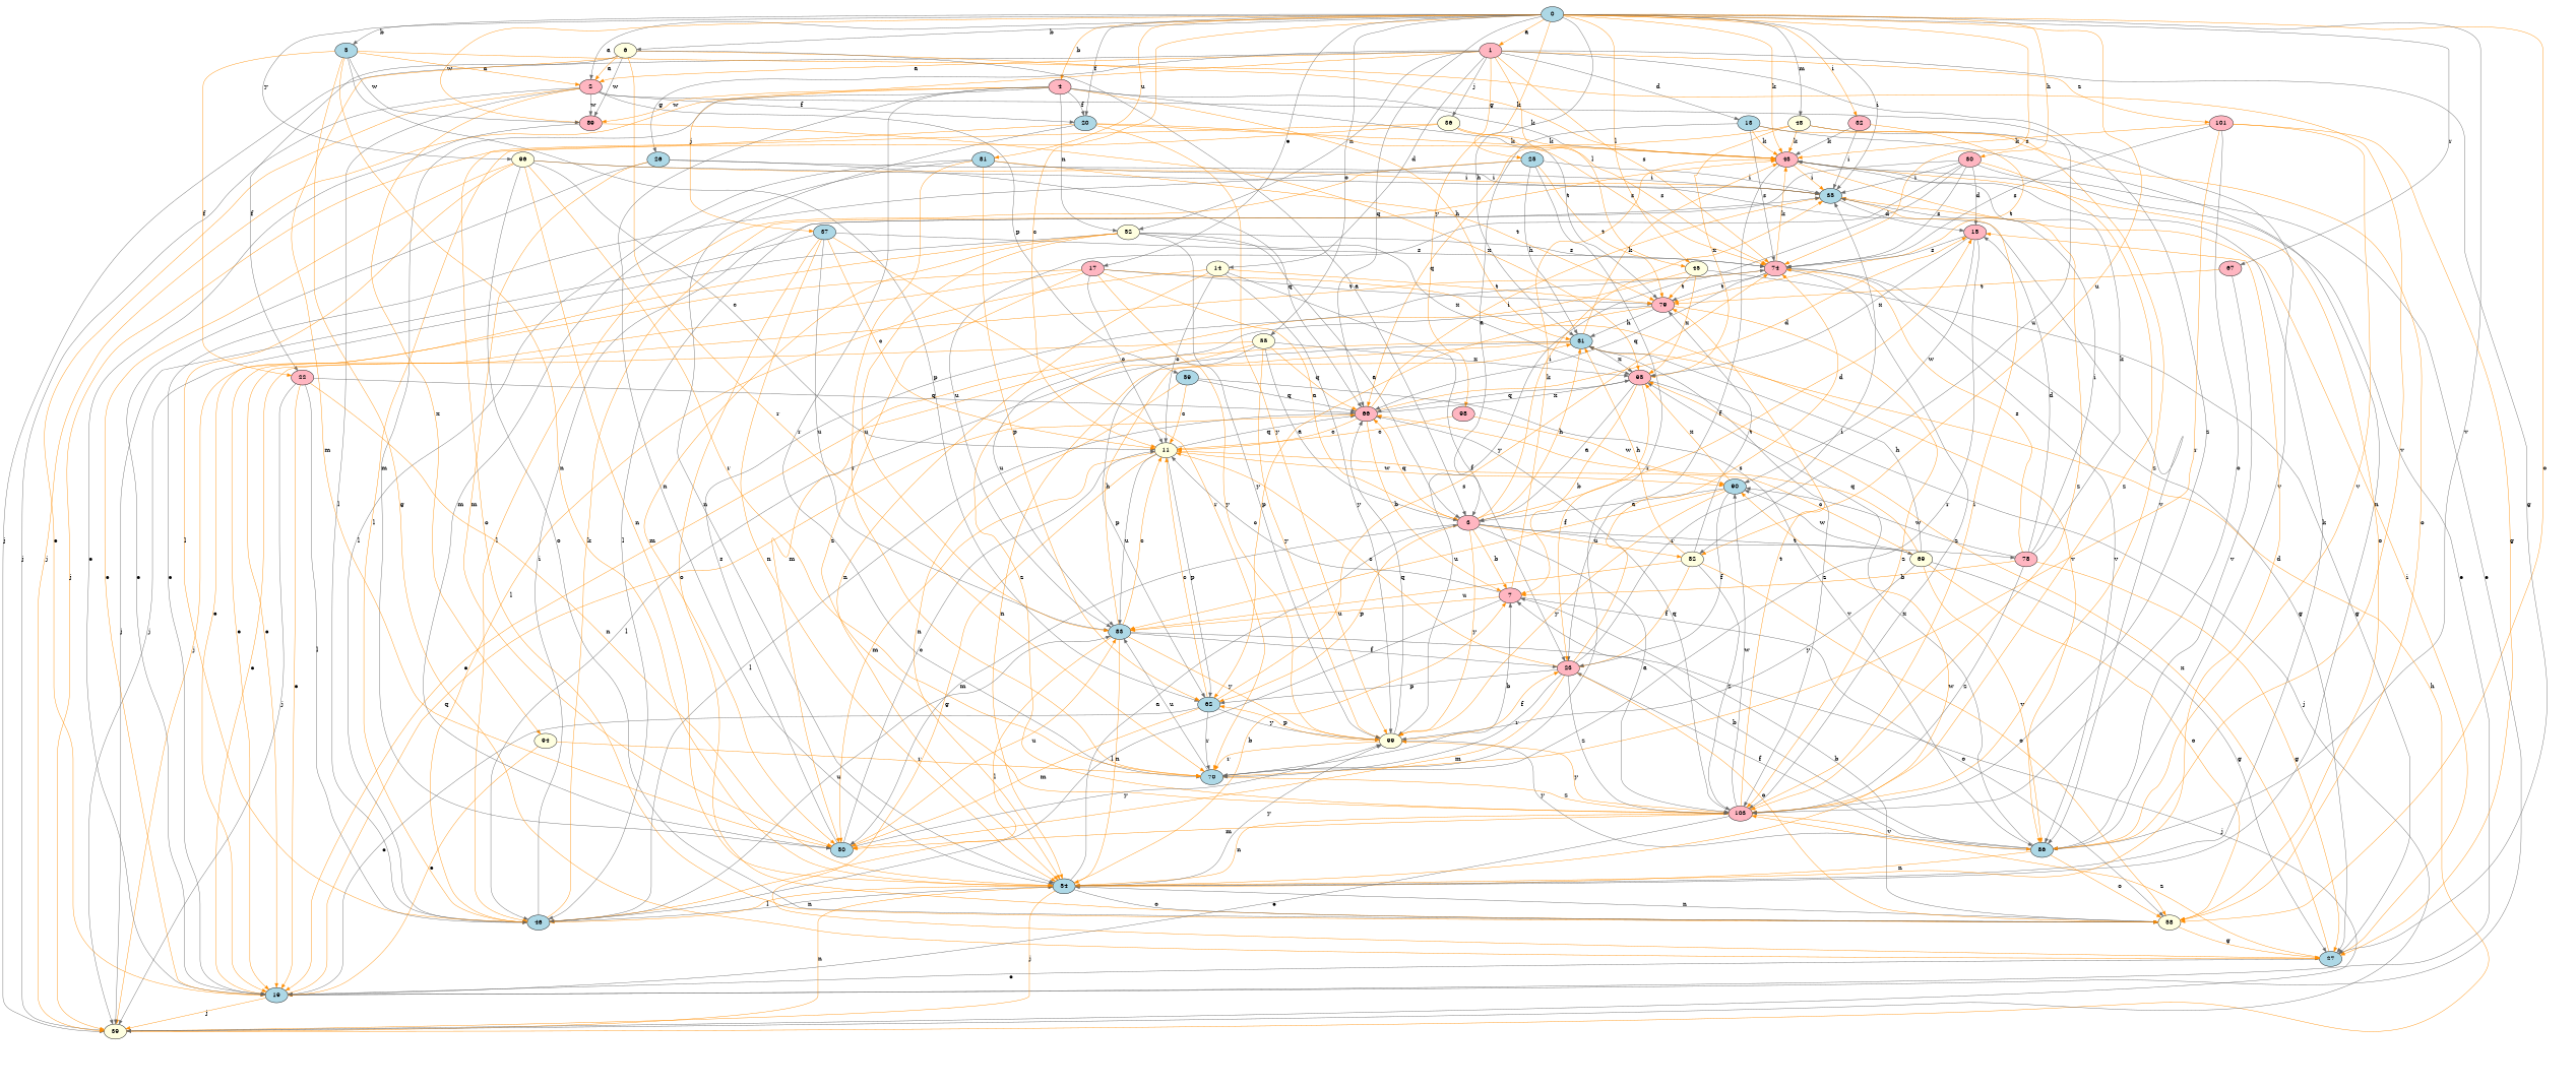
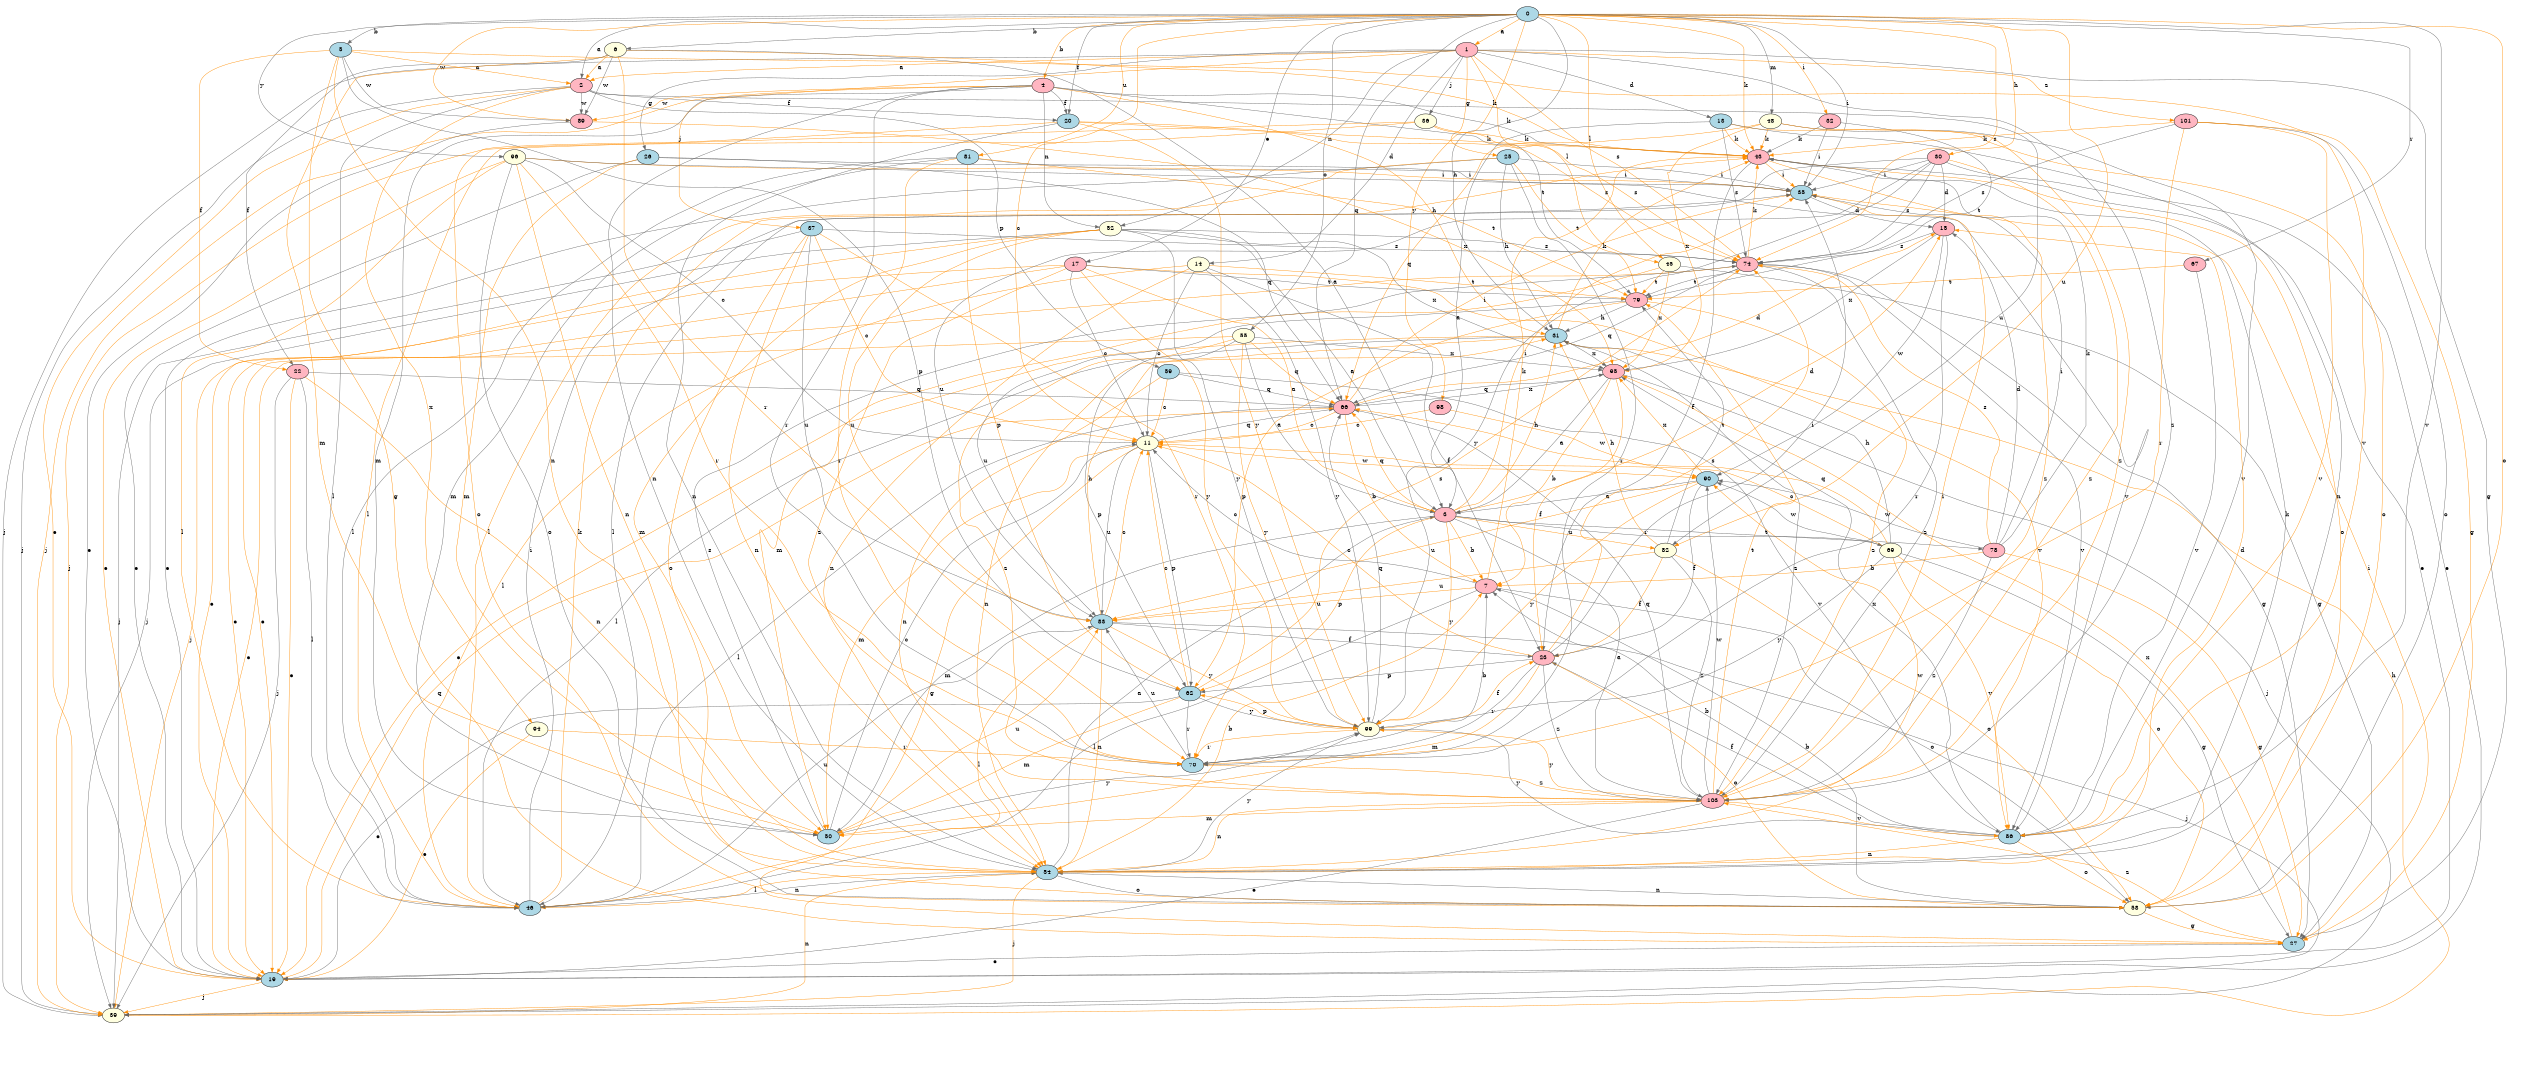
  strict digraph {
    node [fillcolor=lightpink style=filled]
    edge [color=darkorange]
    0 [fillcolor=lightblue]
    1
    2
    4
    5 [fillcolor=lightblue]
    6 [fillcolor=lightyellow]
    11 [fillcolor=lightyellow]
    17
    20 [fillcolor=lightblue]
    30
    31 [fillcolor=lightblue]
    32
    35 [fillcolor=lightblue]
    43
    45 [fillcolor=lightyellow]
    48 [fillcolor=lightyellow]
    55 [fillcolor=lightyellow]
    58 [fillcolor=lightyellow]
    66
    67
    74
    81 [fillcolor=lightblue]
    82 [fillcolor=lightyellow]
    86 [fillcolor=lightblue]
    89
    96 [fillcolor=lightyellow]
    98
    13 [fillcolor=lightblue]
    14 [fillcolor=lightyellow]
    25 [fillcolor=lightblue]
    26 [fillcolor=lightblue]
    27 [fillcolor=lightblue]
    36 [fillcolor=lightyellow]
    37 [fillcolor=lightblue]
    39 [fillcolor=lightyellow]
    52 [fillcolor=lightyellow]
    101
    103
    19 [fillcolor=lightblue]
    46 [fillcolor=lightblue]
    59 [fillcolor=lightblue]
    94 [fillcolor=lightyellow]
    50 [fillcolor=lightblue]
    54 [fillcolor=lightblue]
    70 [fillcolor=lightblue]
    79
    62 [fillcolor=lightblue]
    22
    3
    83 [fillcolor=lightblue]
    90 [fillcolor=lightblue]
    99 [fillcolor=lightyellow]
    15
    95
    23
    7
    69 [fillcolor=lightyellow]
    78
    0 -> 1 [label=a]
    0 -> 2 [color=gray40 label=a]
    0 -> 4 [label=b]
    0 -> 5 [color=gray40 label=b]
    0 -> 6 [color=gray40 label=b]
    0 -> 11 [label=c]
    0 -> 17 [color=gray40 label=e]
    0 -> 20 [color=gray40 label=f]
    0 -> 30 [label=h]
    0 -> 31 [color=gray40 label=h]
    0 -> 32 [label=i]
    0 -> 35 [color=gray40 label=i]
    0 -> 43 [label=k]
    0 -> 45 [label=l]
    0 -> 48 [color=gray40 label=m]
    0 -> 55 [color=gray40 label=o]
    0 -> 58 [label=o]
    0 -> 66 [color=gray40 label=q]
    0 -> 67 [color=gray40 label=r]
    0 -> 74 [label=s]
    0 -> 81 [label=u]
    0 -> 82 [label=u]
    0 -> 86 [color=gray40 label=v]
    0 -> 89 [label=w]
    0 -> 96 [color=gray40 label=y]
    0 -> 98 [label=y]
    1 -> 2 [label=a]
    1 -> 45 [label=l]
    1 -> 74 [label=s]
    1 -> 13 [color=gray40 label=d]
    1 -> 14 [color=gray40 label=d]
    1 -> 25 [label=g]
    1 -> 26 [color=gray40 label=g]
    1 -> 27 [color=gray40 label=g]
    1 -> 36 [color=gray40 label=j]
    1 -> 37 [label=j]
    1 -> 39 [color=gray40 label=j]
    1 -> 52 [color=gray40 label=n]
    1 -> 101 [label=z]
    1 -> 103 [color=gray40 label=z]
    2 -> 20 [color=gray40 label=f]
    2 -> 82 [color=gray40 label=u]
    2 -> 89 [color=gray40 label=w]
    2 -> 39 [color=gray40 label=j]
    2 -> 19 [label=e]
    2 -> 46 [color=gray40 label=l]
    2 -> 59 [color=gray40 label=p]
    2 -> 94 [label=x]
    4 -> 20 [color=gray40 label=f]
    4 -> 31 [label=h]
    4 -> 43 [color=gray40 label=k]
    4 -> 89 [label=w]
    4 -> 39 [label=j]
    4 -> 52 [color=gray40 label=n]
    4 -> 50 [color=gray40 label=m]
    4 -> 54 [color=gray40 label=n]
    4 -> 70 [color=gray40 label=r]
    4 -> 79 [color=gray40 label=t]
    5 -> 2 [label=a]
    5 -> 86 [label=v]
    5 -> 89 [color=gray40 label=w]
    5 -> 27 [label=g]
    5 -> 54 [label=n]
    5 -> 62 [color=gray40 label=p]
    5 -> 22 [label=f]
    6 -> 2 [label=a]
    6 -> 43 [label=k]
    6 -> 89 [color=gray40 label=w]
    6 -> 50 [label=m]
    6 -> 70 [label=r]
    6 -> 22 [color=gray40 label=f]
    6 -> 3 [color=gray40 label=a]
    11 -> 66 [color=gray40 label=q]
    11 -> 27 [label=g]
    11 -> 50 [label=m]
    11 -> 62 [color=gray40 label=p]
    11 -> 83 [color=gray40 label=u]
    11 -> 90 [label=w]
    17 -> 11 [color=gray40 label=c]
    17 -> 86 [label=v]
    17 -> 39 [label=j]
    17 -> 103 [label=z]
    17 -> 19 [label=e]
    17 -> 79 [color=gray40 label=t]
    17 -> 3 [label=a]
    17 -> 99 [label=y]
    20 -> 43 [label=k]
    20 -> 58 [label=o]
    20 -> 74 [label=s]
    20 -> 54 [color=gray40 label=n]
    20 -> 99 [label=y]
    30 -> 35 [color=gray40 label=i]
    30 -> 74 [color=gray40 label=s]
    30 -> 103 [label=z]
    30 -> 19 [color=gray40 label=e]
    30 -> 46 [color=gray40 label=l]
    30 -> 83 [color=gray40 label=u]
    30 -> 99 [color=gray40 label=y]
    30 -> 15 [color=gray40 label=d]
    31 -> 43 [label=k]
    31 -> 103 [color=gray40 label=z]
    31 -> 19 [label=e]
    31 -> 46 [color=gray40 label=l]
    31 -> 54 [label=n]
    31 -> 95 [color=gray40 label=x]
    32 -> 35 [color=gray40 label=i]
    32 -> 43 [color=gray40 label=k]
-   32 -> 79 [label=t]
+   32 -> 79 [color=gray40 label=t]
    35 -> 15 [color=gray40 label=d]
    43 -> 35 [label=i]
    43 -> 58 [label=o]
    43 -> 103 [label=z]
    43 -> 19 [color=gray40 label=e]
    43 -> 23 [color=gray40 label=f]
    45 -> 27 [color=gray40 label=g]
    45 -> 50 [label=m]
    45 -> 79 [label=t]
    45 -> 95 [label=x]
    48 -> 43 [label=k]
    48 -> 66 [label=q]
    48 -> 86 [color=gray40 label=v]
    48 -> 103 [label=z]
    48 -> 95 [label=x]
    55 -> 66 [label=q]
    55 -> 103 [label=z]
    55 -> 19 [label=e]
    55 -> 62 [color=gray40 label=p]
    55 -> 3 [color=gray40 label=a]
    55 -> 99 [label=y]
    55 -> 95 [color=gray40 label=x]
    58 -> 27 [label=g]
    58 -> 54 [color=gray40 label=n]
    58 -> 7 [color=gray40 label=b]
    66 -> 11 [label=c]
    66 -> 35 [label=i]
    66 -> 46 [color=gray40 label=l]
    66 -> 15 [label=d]
    66 -> 95 [color=gray40 label=x]
    66 -> 7 [label=b]
    67 -> 86 [color=gray40 label=v]
    67 -> 79 [label=t]
    74 -> 43 [label=k]
    74 -> 66 [color=gray40 label=q]
    74 -> 86 [color=gray40 label=v]
    74 -> 27 [color=gray40 label=g]
    74 -> 103 [color=gray40 label=z]
    74 -> 19 [label=e]
    74 -> 79 [color=gray40 label=t]
    81 -> 35 [color=gray40 label=i]
    81 -> 46 [color=gray40 label=l]
    81 -> 50 [color=gray40 label=m]
    81 -> 70 [label=r]
    81 -> 79 [label=t]
    81 -> 62 [label=p]
    82 -> 31 [label=h]
    82 -> 58 [label=o]
    82 -> 103 [color=gray40 label=z]
    82 -> 79 [color=gray40 label=t]
    82 -> 83 [label=u]
    82 -> 23 [label=f]
    86 -> 58 [label=o]
    86 -> 54 [label=n]
    86 -> 99 [color=gray40 label=y]
    86 -> 95 [color=gray40 label=x]
    86 -> 23 [color=gray40 label=f]
    86 -> 7 [color=gray40 label=b]
    89 -> 19 [color=gray40 label=e]
    89 -> 95 [label=x]
    96 -> 11 [color=gray40 label=c]
    96 -> 35 [label=i]
    96 -> 58 [color=gray40 label=o]
    96 -> 86 [color=gray40 label=v]
    96 -> 19 [label=e]
    96 -> 46 [label=l]
    96 -> 54 [label=n]
    96 -> 70 [label=r]
    98 -> 11 [label=c]
    98 -> 90 [label=w]
    13 -> 43 [label=k]
    13 -> 58 [label=o]
    13 -> 74 [color=gray40 label=s]
    13 -> 54 [color=gray40 label=n]
    13 -> 3 [color=gray40 label=a]
    14 -> 11 [color=gray40 label=c]
    14 -> 46 [label=l]
    14 -> 54 [label=n]
    14 -> 79 [label=t]
    14 -> 99 [color=gray40 label=y]
    14 -> 23 [color=gray40 label=f]
    25 -> 31 [color=gray40 label=h]
    25 -> 35 [color=gray40 label=i]
    25 -> 19 [color=gray40 label=e]
    25 -> 46 [label=l]
    25 -> 70 [color=gray40 label=r]
    25 -> 79 [label=t]
    26 -> 35 [color=gray40 label=i]
    26 -> 66 [color=gray40 label=q]
    26 -> 19 [color=gray40 label=e]
    26 -> 50 [label=m]
    27 -> 35 [label=i]
    27 -> 103 [label=z]
    27 -> 19 [color=gray40 label=e]
    27 -> 95 [label=x]
    36 -> 43 [label=k]
    36 -> 74 [label=s]
    36 -> 39 [label=j]
    36 -> 46 [label=l]
    37 -> 11 [label=c]
    37 -> 58 [label=o]
    37 -> 74 [color=gray40 label=s]
    37 -> 39 [color=gray40 label=j]
    37 -> 54 [label=n]
    37 -> 70 [label=r]
    37 -> 83 [color=gray40 label=u]
    39 -> 31 [label=h]
    39 -> 54 [label=n]
    52 -> 74 [color=gray40 label=s]
    52 -> 39 [color=gray40 label=j]
    52 -> 19 [label=e]
    52 -> 50 [label=m]
    52 -> 3 [color=gray40 label=a]
    52 -> 83 [label=u]
    52 -> 99 [color=gray40 label=y]
    52 -> 95 [color=gray40 label=x]
    101 -> 43 [label=k]
-   101 -> 103 [color=gray40 label=o]
+   101 -> 58 [color=gray40 label=o]
    101 -> 74 [color=gray40 label=s]
    101 -> 86 [label=v]
    101 -> 27 [label=g]
    101 -> 70 [label=r]
    103 -> 35 [label=i]
    103 -> 66 [color=gray40 label=q]
    103 -> 86 [label=v]
    103 -> 19 [color=gray40 label=e]
    103 -> 50 [label=m]
    103 -> 54 [label=n]
    103 -> 79 [label=t]
    103 -> 90 [color=gray40 label=w]
    103 -> 99 [label=y]
    19 -> 66 [label=q]
    19 -> 39 [label=j]
    46 -> 35 [color=gray40 label=i]
    46 -> 43 [label=k]
    46 -> 54 [color=gray40 label=n]
    46 -> 83 [color=gray40 label=u]
    59 -> 11 [label=c]
    59 -> 66 [color=gray40 label=q]
    59 -> 86 [color=gray40 label=v]
    59 -> 54 [label=n]
    94 -> 19 [label=e]
    94 -> 70 [label=r]
    50 -> 11 [color=gray40 label=c]
    50 -> 74 [color=gray40 label=s]
    50 -> 83 [label=u]
    50 -> 99 [color=gray40 label=y]
    54 -> 43 [color=gray40 label=k]
    54 -> 58 [color=gray40 label=o]
    54 -> 39 [label=j]
    54 -> 46 [label=l]
    54 -> 3 [color=gray40 label=a]
    54 -> 90 [label=w]
    54 -> 99 [color=gray40 label=y]
    54 -> 15 [label=d]
    54 -> 7 [label=b]
    70 -> 103 [label=z]
    70 -> 83 [color=gray40 label=u]
    70 -> 7 [color=gray40 label=b]
    79 -> 31 [color=gray40 label=h]
    79 -> 103 [label=z]
    79 -> 62 [label=p]
    79 -> 83 [color=gray40 label=u]
    62 -> 11 [label=c]
    62 -> 74 [label=s]
    62 -> 19 [color=gray40 label=e]
    62 -> 50 [label=m]
    62 -> 70 [color=gray40 label=r]
    62 -> 99 [color=gray40 label=y]
    22 -> 66 [color=gray40 label=q]
    22 -> 39 [color=gray40 label=j]
    22 -> 19 [label=e]
    22 -> 46 [color=gray40 label=l]
    22 -> 54 [label=n]
    3 -> 31 [label=h]
    3 -> 35 [label=i]
    3 -> 66 [label=q]
    3 -> 82 [label=u]
    3 -> 103 [color=gray40 label=a]
    3 -> 50 [color=gray40 label=m]
    3 -> 62 [label=p]
    3 -> 99 [label=y]
    3 -> 15 [label=d]
    3 -> 7 [label=b]
    3 -> 69 [color=gray40 label=r]
    3 -> 78 [color=gray40 label=t]
    83 -> 11 [label=c]
    83 -> 31 [label=h]
    83 -> 39 [color=gray40 label=j]
    83 -> 46 [label=l]
    83 -> 54 [label=n]
    83 -> 99 [label=y]
    83 -> 23 [color=gray40 label=f]
    90 -> 3 [color=gray40 label=a]
    90 -> 83 [label=u]
    90 -> 99 [label=y]
    90 -> 95 [label=x]
    90 -> 23 [color=gray40 label=f]
    99 -> 66 [color=gray40 label=q]
    99 -> 70 [label=r]
    99 -> 62 [label=p]
    99 -> 23 [label=f]
    15 -> 74 [color=gray40 label=s]
    15 -> 70 [color=gray40 label=r]
    15 -> 90 [color=gray40 label=w]
    15 -> 95 [color=gray40 label=x]
    95 -> 66 [color=gray40 label=q]
    95 -> 39 [color=gray40 label=j]
    95 -> 3 [color=gray40 label=a]
    95 -> 23 [label=f]
    95 -> 7 [label=b]
    23 -> 11 [label=c]
    23 -> 35 [color=gray40 label=i]
    23 -> 58 [label=o]
    23 -> 74 [label=s]
    23 -> 103 [color=gray40 label=z]
    23 -> 50 [label=m]
    23 -> 70 [color=gray40 label=r]
    23 -> 62 [color=gray40 label=p]
    7 -> 11 [color=gray40 label=c]
    7 -> 43 [label=k]
    7 -> 58 [color=gray40 label=o]
    7 -> 46 [color=gray40 label=l]
    7 -> 83 [label=u]
    69 -> 11 [label=c]
    69 -> 31 [color=gray40 label=h]
    69 -> 58 [label=o]
    69 -> 66 [label=q]
    69 -> 86 [label=v]
    69 -> 27 [color=gray40 label=g]
    69 -> 90 [color=gray40 label=w]
    69 -> 99 [color=gray40 label=y]
    78 -> 35 [color=gray40 label=i]
    78 -> 43 [color=gray40 label=k]
    78 -> 74 [label=s]
    78 -> 27 [label=g]
    78 -> 103 [color=gray40 label=z]
    78 -> 90 [color=gray40 label=w]
    78 -> 15 [color=gray40 label=d]
    78 -> 7 [label=b]
  }
